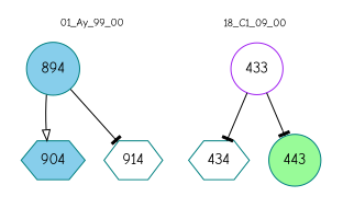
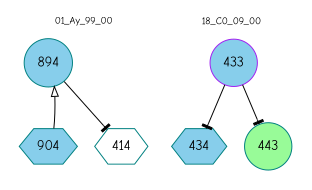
  digraph {
    fontname="Comic Neue"
    node [color=teal fillcolor=skyblue fontname="Comic Neue" shape=circle style=filled]
    edge [arrowhead=tee color=black fontname="Comic Neue"]
    n1 [label=894]
    n2 [label=904 shape=hexagon]
-   n3 [fillcolor=white label=914 shape=hexagon]
-   n4 [color=purple fillcolor=white label=433]
-   n5 [fillcolor=white label=434 shape=hexagon]
+   n3 [fillcolor=white label=414 shape=hexagon]
+   n4 [color=purple label=433]
+   n5 [label=434 shape=hexagon]
    n6 [fillcolor=palegreen label=443]
    subgraph cluster_1 {
      color=white
      fontsize=10
      label="01_Ay_99_00"
      n1
      n2
      n3
    }
    subgraph cluster_2 {
      color=white
      fontsize=10
-     label="18_C1_09_00"
+     label="18_C0_09_00"
      n4
      n5
      n6
    }
-   n1 -> n2 [arrowhead=onormal]
+   n2 -> n1 [arrowhead=onormal]
    n1 -> n3
    n4 -> n5
    n4 -> n6
  }
